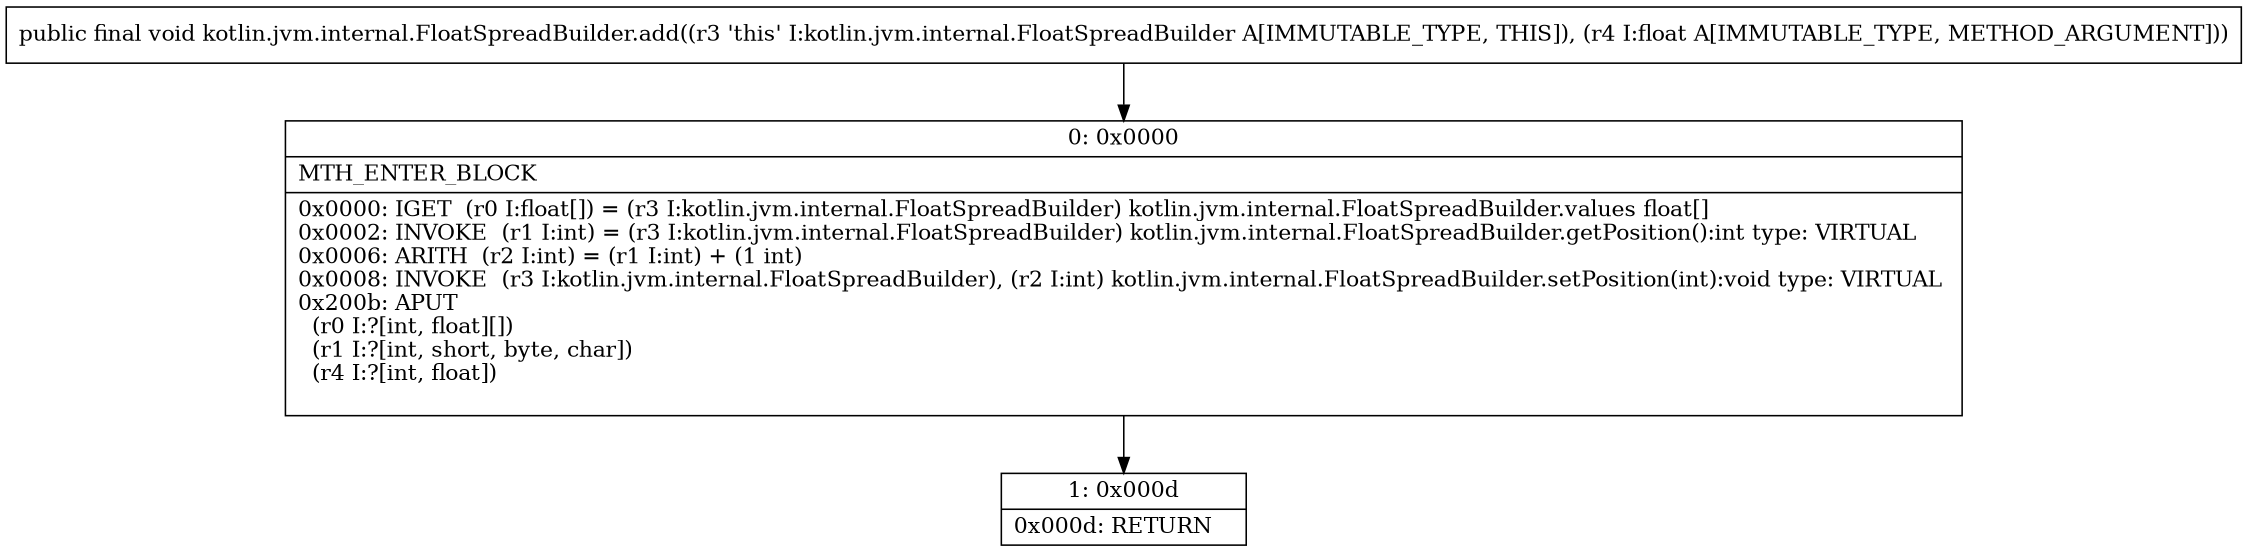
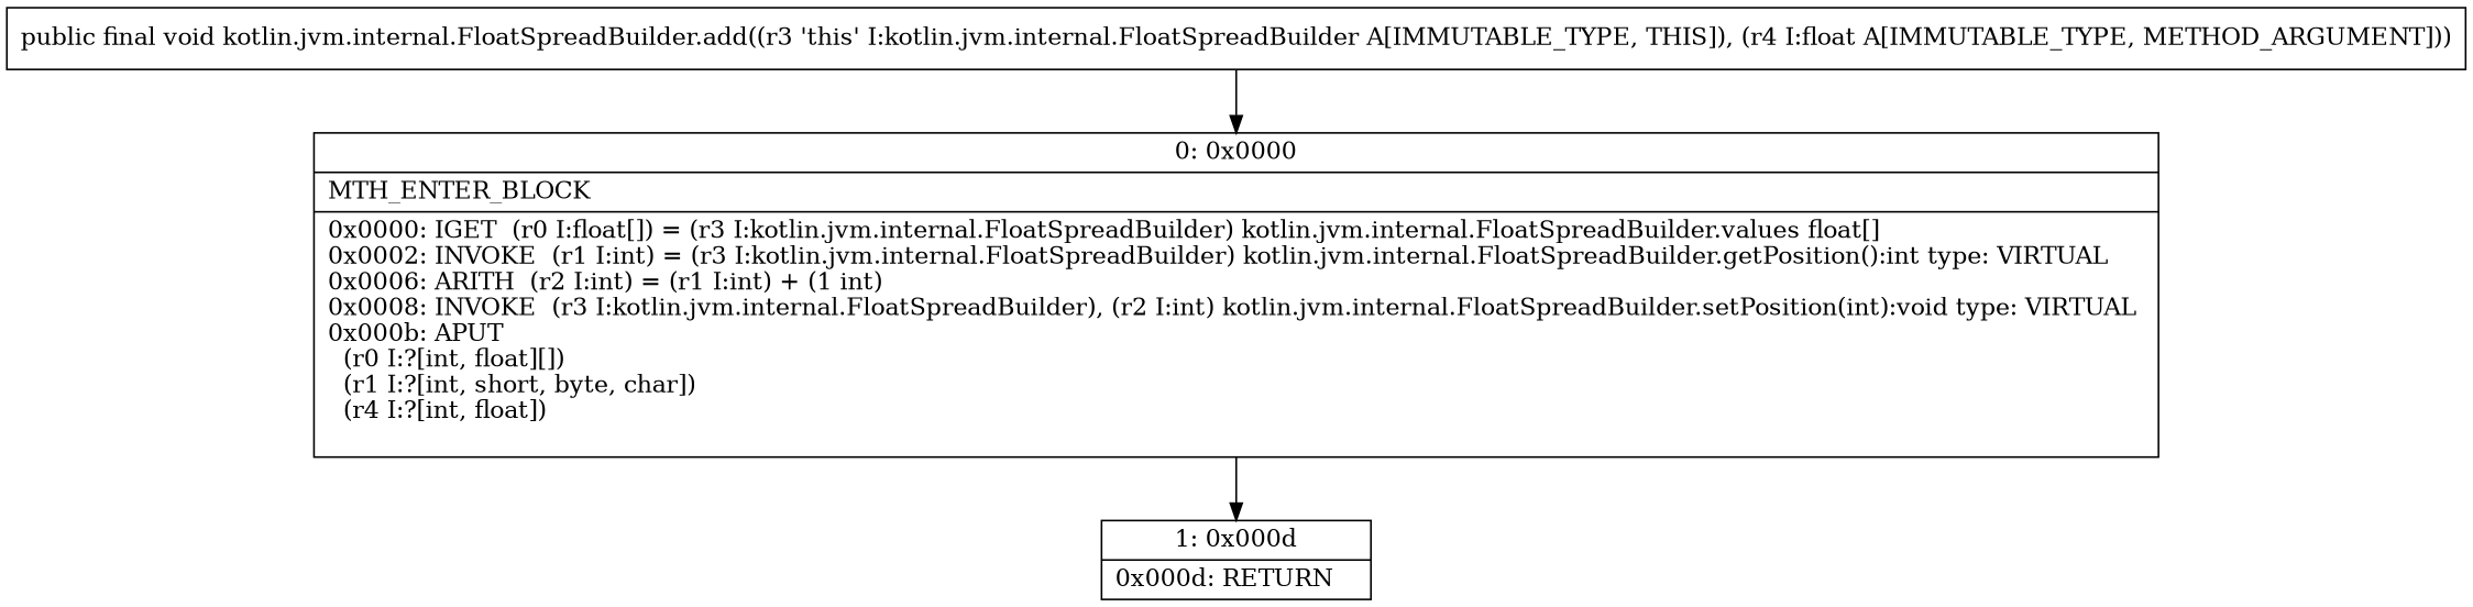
  digraph {
    node [shape=record]
-   n1 [label="{0\:\ 0x0000|MTH_ENTER_BLOCK\l|0x0000: IGET  (r0 I:float[]) = (r3 I:kotlin.jvm.internal.FloatSpreadBuilder) kotlin.jvm.internal.FloatSpreadBuilder.values float[] \l0x0002: INVOKE  (r1 I:int) = (r3 I:kotlin.jvm.internal.FloatSpreadBuilder) kotlin.jvm.internal.FloatSpreadBuilder.getPosition():int type: VIRTUAL \l0x0006: ARITH  (r2 I:int) = (r1 I:int) + (1 int) \l0x0008: INVOKE  (r3 I:kotlin.jvm.internal.FloatSpreadBuilder), (r2 I:int) kotlin.jvm.internal.FloatSpreadBuilder.setPosition(int):void type: VIRTUAL \l0x200b: APUT  \l  (r0 I:?[int, float][])\l  (r1 I:?[int, short, byte, char])\l  (r4 I:?[int, float])\l \l}"]
+   n1 [label="{0\:\ 0x0000|MTH_ENTER_BLOCK\l|0x0000: IGET  (r0 I:float[]) = (r3 I:kotlin.jvm.internal.FloatSpreadBuilder) kotlin.jvm.internal.FloatSpreadBuilder.values float[] \l0x0002: INVOKE  (r1 I:int) = (r3 I:kotlin.jvm.internal.FloatSpreadBuilder) kotlin.jvm.internal.FloatSpreadBuilder.getPosition():int type: VIRTUAL \l0x0006: ARITH  (r2 I:int) = (r1 I:int) + (1 int) \l0x0008: INVOKE  (r3 I:kotlin.jvm.internal.FloatSpreadBuilder), (r2 I:int) kotlin.jvm.internal.FloatSpreadBuilder.setPosition(int):void type: VIRTUAL \l0x000b: APUT  \l  (r0 I:?[int, float][])\l  (r1 I:?[int, short, byte, char])\l  (r4 I:?[int, float])\l \l}"]
    n2 [label="{1\:\ 0x000d|0x000d: RETURN   \l}"]
    n3 [label="{public final void kotlin.jvm.internal.FloatSpreadBuilder.add((r3 'this' I:kotlin.jvm.internal.FloatSpreadBuilder A[IMMUTABLE_TYPE, THIS]), (r4 I:float A[IMMUTABLE_TYPE, METHOD_ARGUMENT])) }"]
    n1 -> n2
    n3 -> n1
  }
